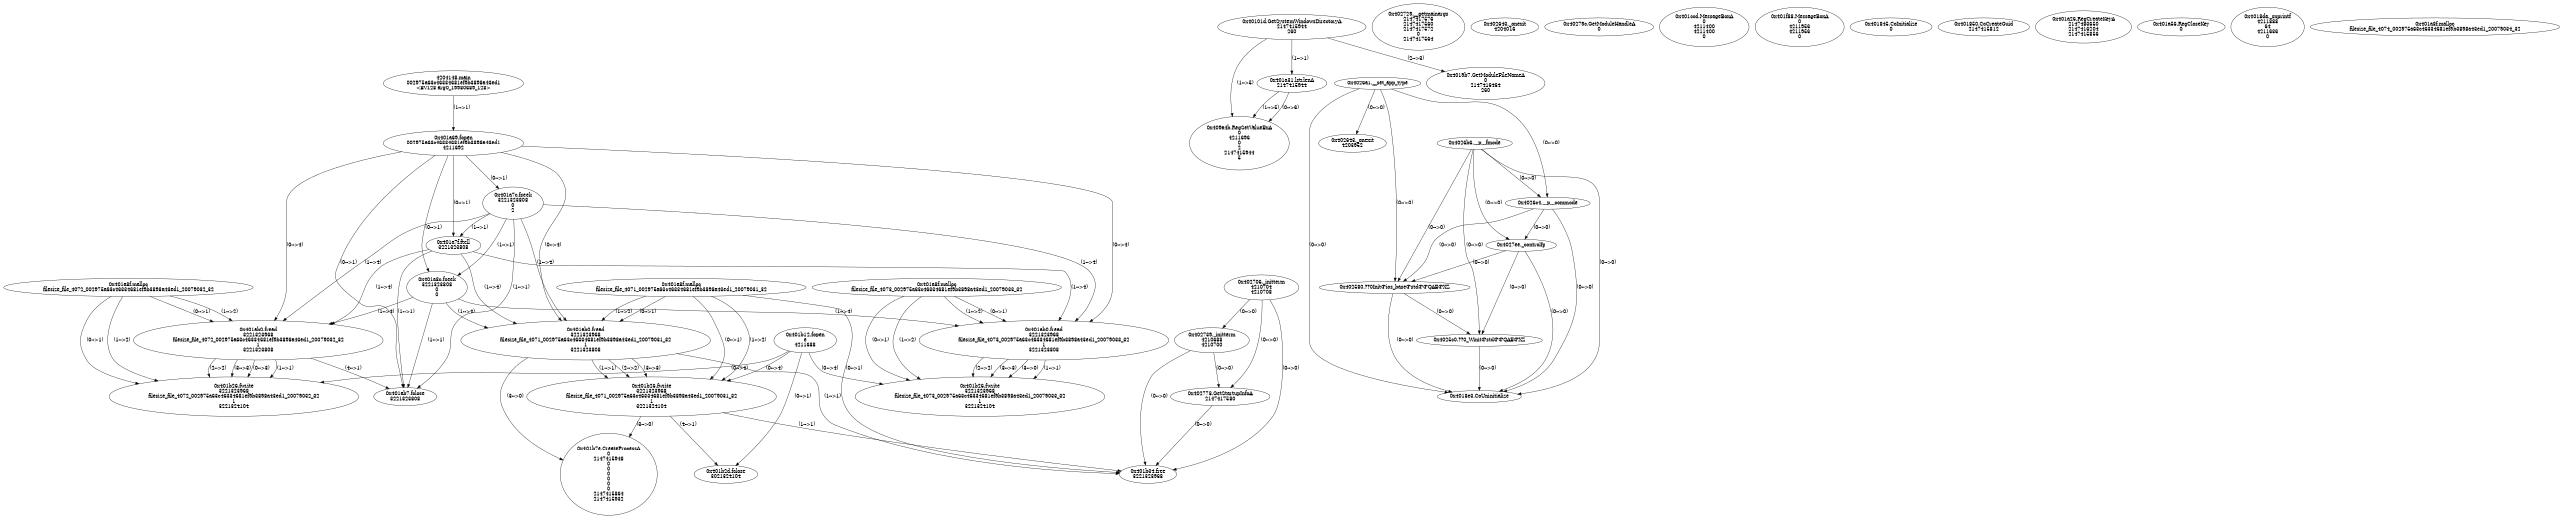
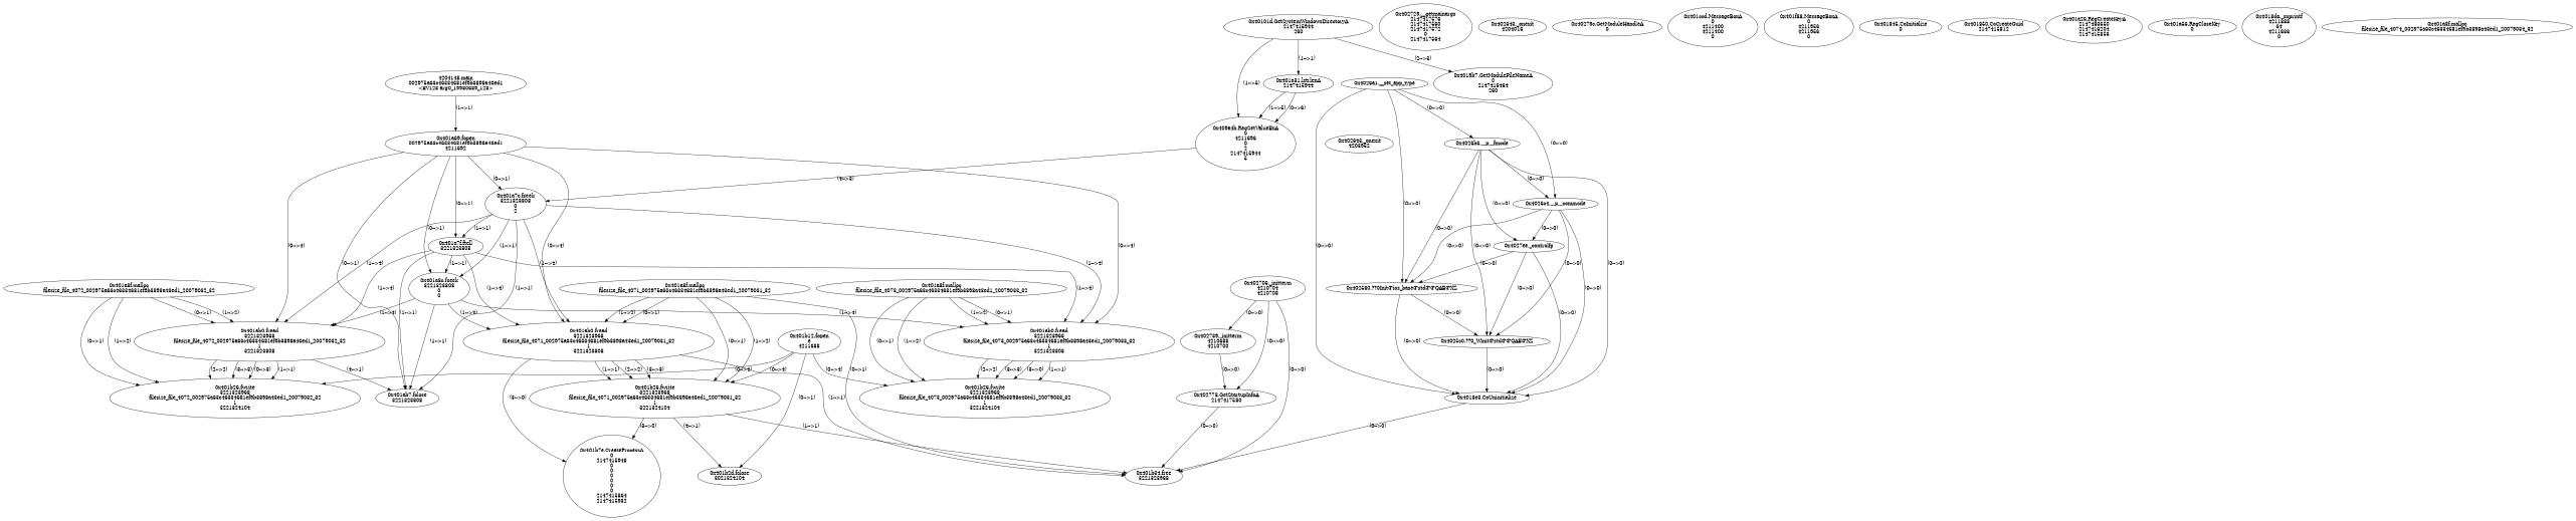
  digraph {
    n1 [label="4204148.main\n002975a63c46334681ef9b3898a43ed1\n<BV128 arg0_19980689_128>"]
    n2 [label="0x401a69.fopen\n002975a63c46334681ef9b3898a43ed1\n4211692"]
    n3 [label="0x401a7c.fseek\n3221323808\n0\n2"]
    n4 [label="0x401a7f.ftell\n3221323808"]
    n5 [label="0x401a8c.fseek\n3221323808\n0\n0"]
    n6 [label="0x401ab0.fread\n3221323968\nfilesize_file_4072_002975a63c46334681ef9b3898a43ed1_20079032_32\n1\n3221323808"]
    n7 [label="0x401ab7.fclose\n3221323808"]
    n8 [label="0x401ab0.fread\n3221323968\nfilesize_file_4073_002975a63c46334681ef9b3898a43ed1_20079033_32\n1\n3221323808"]
    n9 [label="0x401ab0.fread\n3221323968\nfilesize_file_4071_002975a63c46334681ef9b3898a43ed1_20079031_32\n1\n3221323808"]
    n10 [label="0x4026a1.__set_app_type\n"]
    n11 [label="0x4026b6.__p__fmode\n"]
    n12 [label="0x4026c4.__p__commode\n"]
    n13 [label="0x402580.??0Init@ios_base@std@@QAE@XZ\n"]
    n14 [label="0x4018e3.CoUninitialize\n"]
    n15 [label="0x4027ee._controlfp\n"]
    n16 [label="0x4025c0.??0_Winit@std@@QAE@XZ\n"]
    n17 [label="0x402706._initterm\n4210704\n4210708"]
    n18 [label="0x402739._initterm\n4210688\n4210700"]
    n19 [label="0x402778.GetStartupInfoA\n2147417580"]
    n20 [label="0x401b34.free\n3221323968"]
    n21 [label="0x402729.__getmainargs\n2147417576\n2147417560\n2147417572\n0\n2147417564"]
    n22 [label="0x402643._onexit\n4203952"]
    n23 [label="0x402643._onexit\n4204016"]
    n24 [label="0x40279c.GetModuleHandleA\n0"]
    n25 [label="0x401ccd.MessageBoxA\n0\n4211400\n4211400\n0"]
    n26 [label="0x401f88.MessageBoxA\n0\n4211956\n4211956\n0"]
    n27 [label="0x401845.CoInitialize\n0"]
    n28 [label="0x401850.CoCreateGuid\n2147415812"]
    n29 [label="0x40101d.GetSystemWindowsDirectoryA\n2147415944\n260"]
    n30 [label="0x4019b7.GetModuleFileNameA\n0\n2147416464\n260"]
    n31 [label="0x401a31.lstrlenA\n2147415944"]
    n32 [label="0x409a4b.RegSetValueExA\n0\n4211696\n0\n2\n2147415944\n5"]
    n33 [label="0x401a26.RegCreateKeyA\n2147483650\n2147416204\n2147415856"]
    n34 [label="0x401a56.RegCloseKey\n0"]
    n35 [label="0x401b26.fwrite\n3221323968\nfilesize_file_4072_002975a63c46334681ef9b3898a43ed1_20079032_32\n1\n3221324104"]
    n36 [label="0x401b26.fwrite\n3221323968\nfilesize_file_4073_002975a63c46334681ef9b3898a43ed1_20079033_32\n1\n3221324104"]
    n37 [label="0x401b26.fwrite\n3221323968\nfilesize_file_4071_002975a63c46334681ef9b3898a43ed1_20079031_32\n1\n3221324104"]
    n38 [label="0x401b7e.CreateProcessA\n0\n2147415948\n0\n0\n0\n0\n0\n0\n2147415864\n2147415932"]
    n39 [label="0x401a8f.malloc\nfilesize_file_4072_002975a63c46334681ef9b3898a43ed1_20079032_32"]
    n40 [label="0x401b12.fopen\ne\n4211688"]
    n41 [label="0x401b2d.fclose\n3021324104"]
    n42 [label="0x401a8f.malloc\nfilesize_file_4071_002975a63c46334681ef9b3898a43ed1_20079031_32"]
    n43 [label="0x4018da._snprintf\n4211888\n64\n4211636\n0"]
    n44 [label="0x401a8f.malloc\nfilesize_file_4073_002975a63c46334681ef9b3898a43ed1_20079033_32"]
    n45 [label="0x401a8f.malloc\nfilesize_file_4074_002975a63c46334681ef9b3898a43ed1_20079034_32"]
    n1 -> n2 [label="(1-->1)"]
    n2 -> n3 [label="(0-->1)"]
    n2 -> n4 [label="(0-->1)"]
    n2 -> n5 [label="(0-->1)"]
    n2 -> n6 [label="(0-->4)"]
    n2 -> n7 [label="(0-->1)"]
    n2 -> n8 [label="(0-->4)"]
    n2 -> n9 [label="(0-->4)"]
    n3 -> n4 [label="(1-->1)"]
    n3 -> n5 [label="(1-->1)"]
    n3 -> n6 [label="(1-->4)"]
    n3 -> n7 [label="(1-->1)"]
    n3 -> n8 [label="(1-->4)"]
    n3 -> n9 [label="(1-->4)"]
+   n4 -> n5 [label="(1-->1)"]
    n4 -> n6 [label="(1-->4)"]
    n4 -> n7 [label="(1-->1)"]
    n4 -> n8 [label="(1-->4)"]
    n4 -> n9 [label="(1-->4)"]
    n5 -> n6 [label="(1-->4)"]
    n5 -> n7 [label="(1-->1)"]
    n5 -> n8 [label="(1-->4)"]
    n5 -> n9 [label="(1-->4)"]
    n6 -> n7 [label="(4-->1)"]
    n6 -> n35 [label="(1-->1)"]
    n6 -> n35 [label="(2-->2)"]
    n6 -> n35 [label="(3-->3)"]
    n6 -> n35 [label="(0-->3)"]
    n8 -> n36 [label="(1-->1)"]
    n8 -> n36 [label="(2-->2)"]
    n8 -> n36 [label="(3-->3)"]
    n8 -> n36 [label="(3-->0)"]
    n9 -> n20 [label="(1-->1)"]
    n9 -> n37 [label="(1-->1)"]
    n9 -> n37 [label="(2-->2)"]
    n9 -> n37 [label="(3-->3)"]
    n9 -> n38 [label="(3-->0)"]
-   n10 -> n22 [label="(0-->0)"]
+   n10 -> n11 [label="(0-->0)"]
    n10 -> n12 [label="(0-->0)"]
    n10 -> n13 [label="(0-->0)"]
    n10 -> n14 [label="(0-->0)"]
    n11 -> n12 [label="(0-->0)"]
    n11 -> n13 [label="(0-->0)"]
    n11 -> n14 [label="(0-->0)"]
    n11 -> n15 [label="(0-->0)"]
    n11 -> n16 [label="(0-->0)"]
    n12 -> n13 [label="(0-->0)"]
    n12 -> n14 [label="(0-->0)"]
    n12 -> n15 [label="(0-->0)"]
+   n12 -> n16 [label="(0-->0)"]
    n13 -> n14 [label="(0-->0)"]
    n13 -> n16 [label="(0-->0)"]
    n15 -> n13 [label="(0-->0)"]
    n15 -> n14 [label="(0-->0)"]
    n15 -> n16 [label="(0-->0)"]
    n16 -> n14 [label="(0-->0)"]
    n17 -> n18 [label="(0-->0)"]
    n17 -> n19 [label="(0-->0)"]
    n17 -> n20 [label="(0-->0)"]
    n18 -> n19 [label="(0-->0)"]
-   n18 -> n20 [label="(0-->0)"]
+   n14 -> n20 [label="(0-->0)"]
    n19 -> n20 [label="(0-->0)"]
    n29 -> n30 [label="(2-->3)"]
    n29 -> n31 [label="(1-->1)"]
    n29 -> n32 [label="(1-->5)"]
    n31 -> n32 [label="(1-->5)"]
    n31 -> n32 [label="(0-->6)"]
+   n32 -> n3 [label="(4-->3)"]
    n37 -> n20 [label="(1-->1)"]
    n37 -> n38 [label="(3-->0)"]
    n37 -> n41 [label="(4-->1)"]
    n39 -> n6 [label="(0-->1)"]
    n39 -> n6 [label="(1-->2)"]
    n39 -> n35 [label="(0-->1)"]
    n39 -> n35 [label="(1-->2)"]
    n40 -> n35 [label="(0-->4)"]
    n40 -> n36 [label="(0-->4)"]
    n40 -> n37 [label="(0-->4)"]
    n40 -> n41 [label="(0-->1)"]
    n42 -> n9 [label="(0-->1)"]
    n42 -> n9 [label="(1-->2)"]
    n42 -> n20 [label="(0-->1)"]
    n42 -> n37 [label="(0-->1)"]
    n42 -> n37 [label="(1-->2)"]
    n44 -> n8 [label="(0-->1)"]
    n44 -> n8 [label="(1-->2)"]
    n44 -> n36 [label="(0-->1)"]
    n44 -> n36 [label="(1-->2)"]
  }
